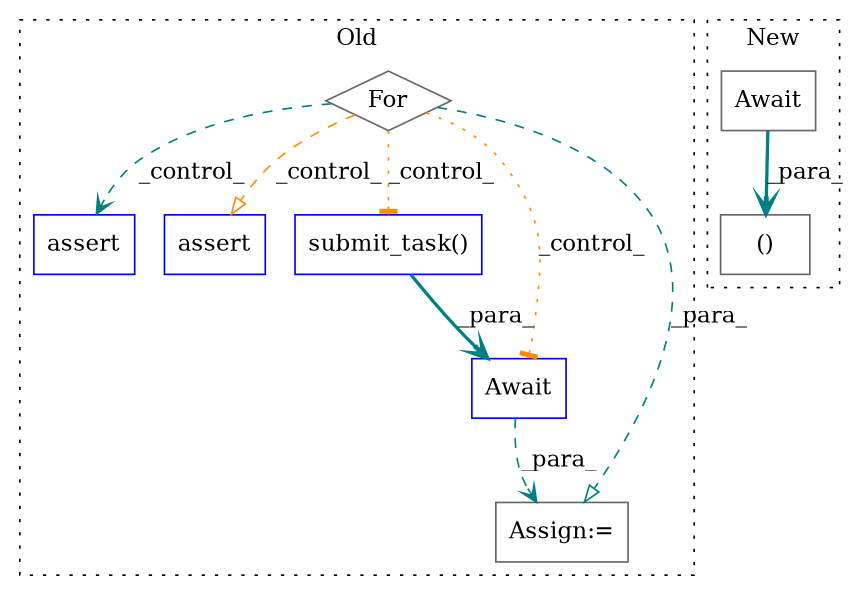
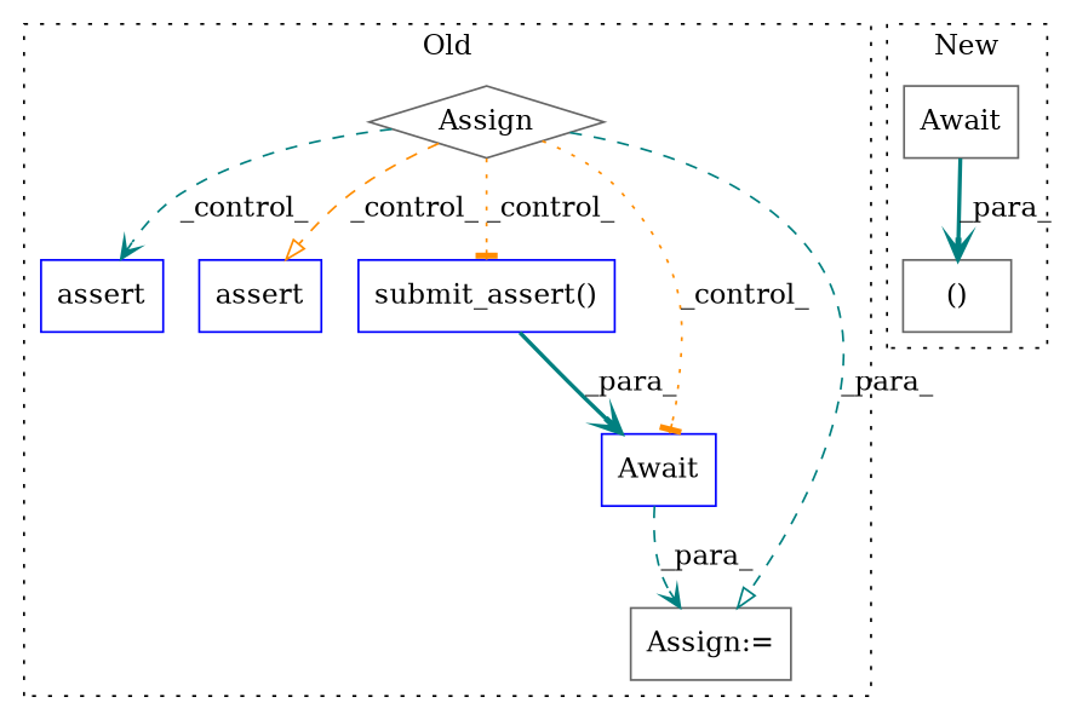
  digraph {
    node [a=65 color=blue l=7 shape=box]
    edge [arrowhead=vee color=teal style=dashed]
    n1 [label=assert s=7772]
-   n2 [a=107 color=gray40 l="4,14" label=For s="7720,7758" shape=diamond]
+   n2 [a=107 color=gray40 l="4,14" label=Assign s="7720,7758" shape=diamond]
    n3 [label=assert s=7950]
-   n4 [a=75 l="33,1" label="submit_task()" s="7897,7936"]
+   n4 [a=75 l="33,1" label="submit_assert()" s="7897,7936"]
    n5 [a=70 l=6 label=Await s=7891]
    n6 [a=68 color=gray40 l=3 label="Assign:=" s=8030]
    n7 [a=70 color=gray40 l=6 label=Await s=6586]
    n8 [a=54 color=gray40 l=49 label="()" s=6927]
    subgraph cluster_1 {
      label=Old
      style=dotted
      n1
      n2
      n3
      n4
      n5
      n6
    }
    subgraph cluster_2 {
      label=New
      style=dotted
      n7
      n8
    }
    n2 -> n1 [label=_control_]
    n2 -> n3 [arrowhead=onormal color=darkorange label=_control_]
    n2 -> n4 [arrowhead=tee color=darkorange label=_control_ style=dotted]
    n2 -> n5 [arrowhead=tee color=darkorange label=_control_ style=dotted]
    n2 -> n6 [arrowhead=onormal label=_para_]
    n4 -> n5 [label=_para_ style=bold]
    n5 -> n6 [label=_para_]
    n7 -> n8 [label=_para_ style=bold]
  }
